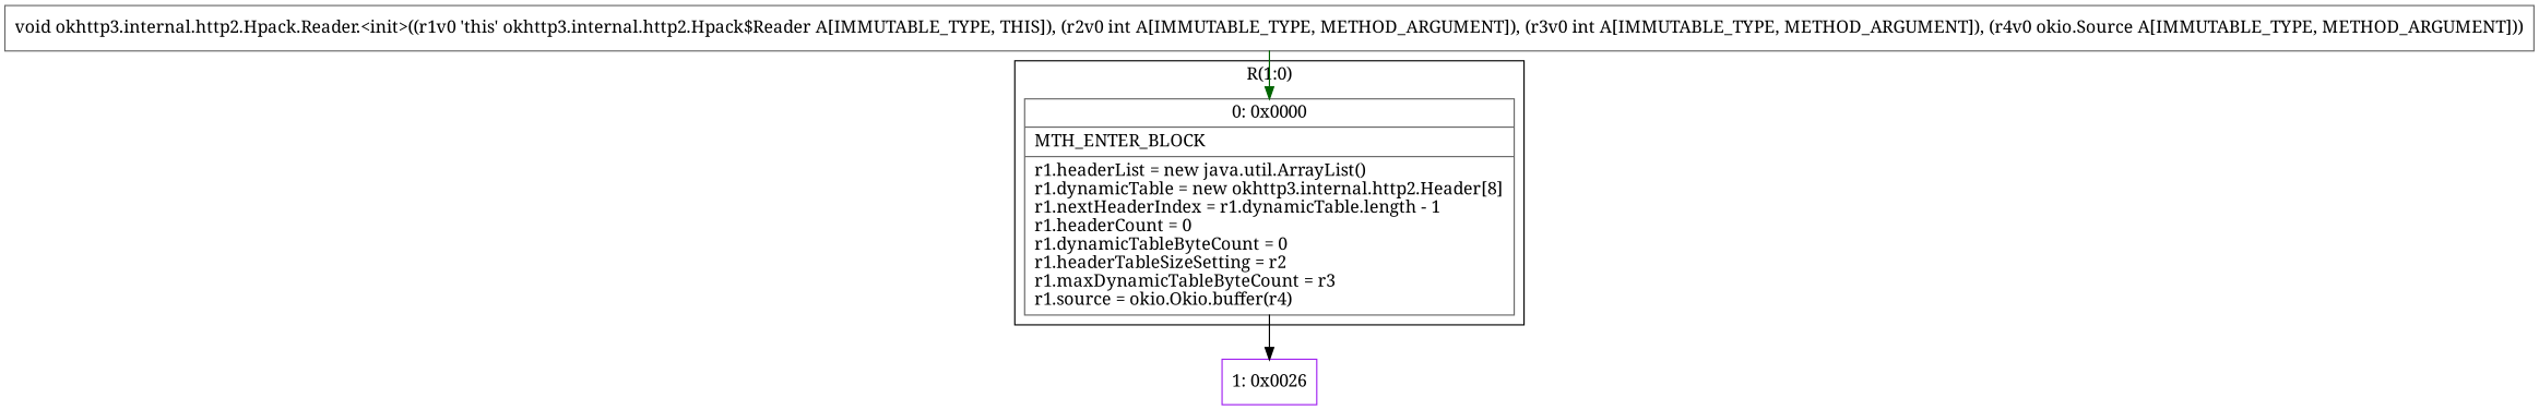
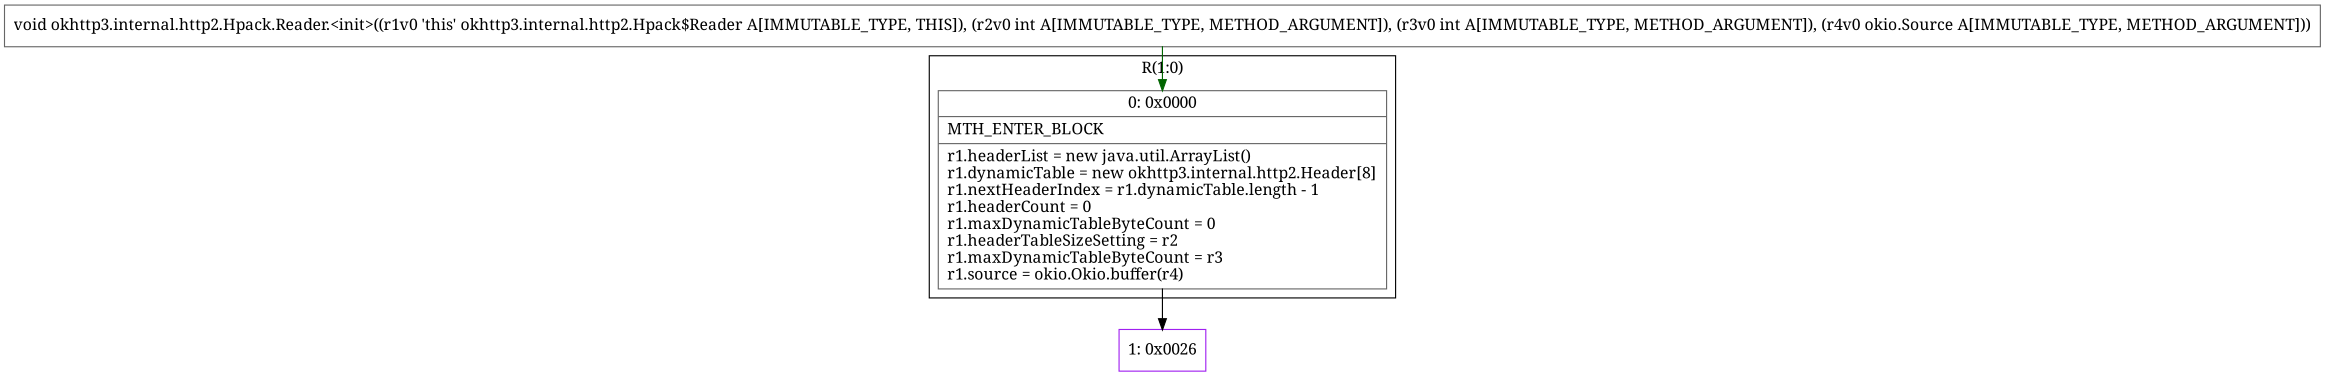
  digraph {
    fontname="Noto Serif"
    node [color=gray40 shape=record fontname="Noto Serif"]
    edge [style=solid fontname="Noto Serif"]
-   n1 [label="{0\:\ 0x0000|MTH_ENTER_BLOCK\l|r1.headerList = new java.util.ArrayList()\lr1.dynamicTable = new okhttp3.internal.http2.Header[8]\lr1.nextHeaderIndex = r1.dynamicTable.length \- 1\lr1.headerCount = 0\lr1.dynamicTableByteCount = 0\lr1.headerTableSizeSetting = r2\lr1.maxDynamicTableByteCount = r3\lr1.source = okio.Okio.buffer(r4)\l}"]
+   n1 [label="{0\:\ 0x0000|MTH_ENTER_BLOCK\l|r1.headerList = new java.util.ArrayList()\lr1.dynamicTable = new okhttp3.internal.http2.Header[8]\lr1.nextHeaderIndex = r1.dynamicTable.length \- 1\lr1.headerCount = 0\lr1.maxDynamicTableByteCount = 0\lr1.headerTableSizeSetting = r2\lr1.maxDynamicTableByteCount = r3\lr1.source = okio.Okio.buffer(r4)\l}"]
    n2 [color=purple label="{1\:\ 0x0026}"]
    n3 [label="{void okhttp3.internal.http2.Hpack.Reader.\<init\>((r1v0 'this' okhttp3.internal.http2.Hpack$Reader A[IMMUTABLE_TYPE, THIS]), (r2v0 int A[IMMUTABLE_TYPE, METHOD_ARGUMENT]), (r3v0 int A[IMMUTABLE_TYPE, METHOD_ARGUMENT]), (r4v0 okio.Source A[IMMUTABLE_TYPE, METHOD_ARGUMENT])) }"]
    subgraph cluster_1 {
      label="R(1:0)"
      n1
    }
    n1 -> n2 [color=black]
    n3 -> n1 [color=darkgreen]
  }
